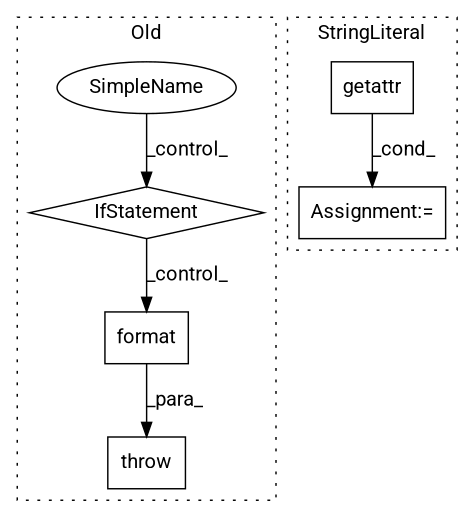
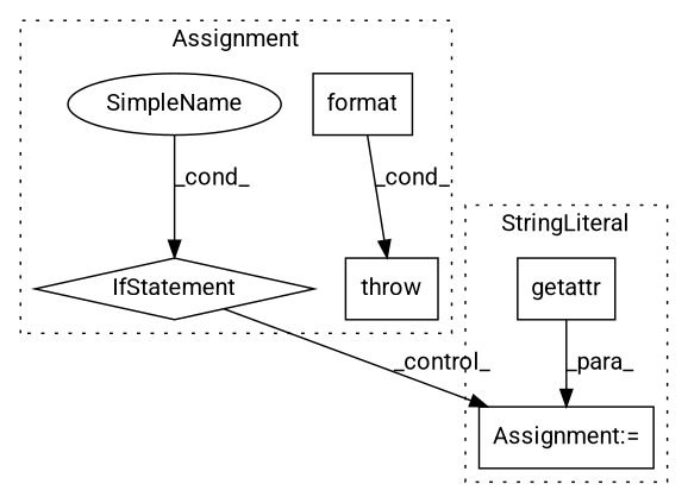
  digraph {
    fontname=Roboto
    node [a=32 fontname=Roboto shape=box]
    edge [fontname=Roboto]
    n1 [l="7,1" label=format s="1411,1422"]
    n2 [a=25 l="4,2" label=IfStatement s="1344,1352" shape=diamond]
    n3 [a=42 l=4 label=SimpleName s=1348 shape=ellipse]
    n4 [a=53 l=6 label=throw s=1362]
    n5 [l="8,1" label=getattr s="1705,1736"]
    n6 [a=7 l=1 label="Assignment:=" s=1704]
    subgraph cluster_1 {
-     label=Old
+     label=Assignment
      style=dotted
      n1
      n2
      n3
      n4
    }
    subgraph cluster_2 {
      label=StringLiteral
      style=dotted
      n5
      n6
    }
-   n1 -> n4 [label=_para_]
-   n2 -> n1 [label=_control_]
-   n3 -> n2 [label=_control_]
-   n5 -> n6 [label=_cond_]
+   n1 -> n4 [label=_cond_]
+   n2 -> n6 [label=_control_]
+   n3 -> n2 [label=_cond_]
+   n5 -> n6 [label=_para_]
  }
